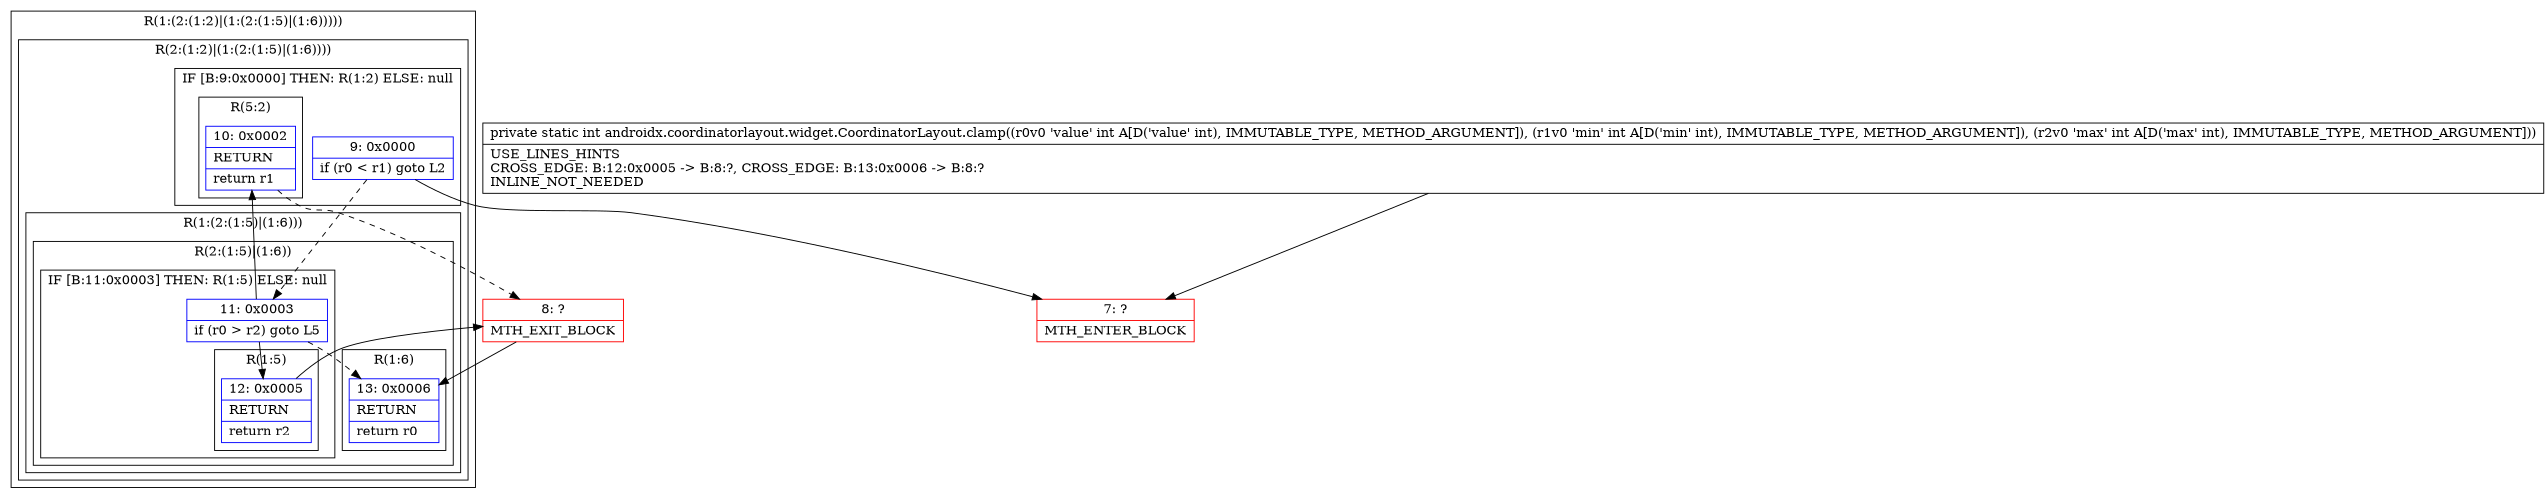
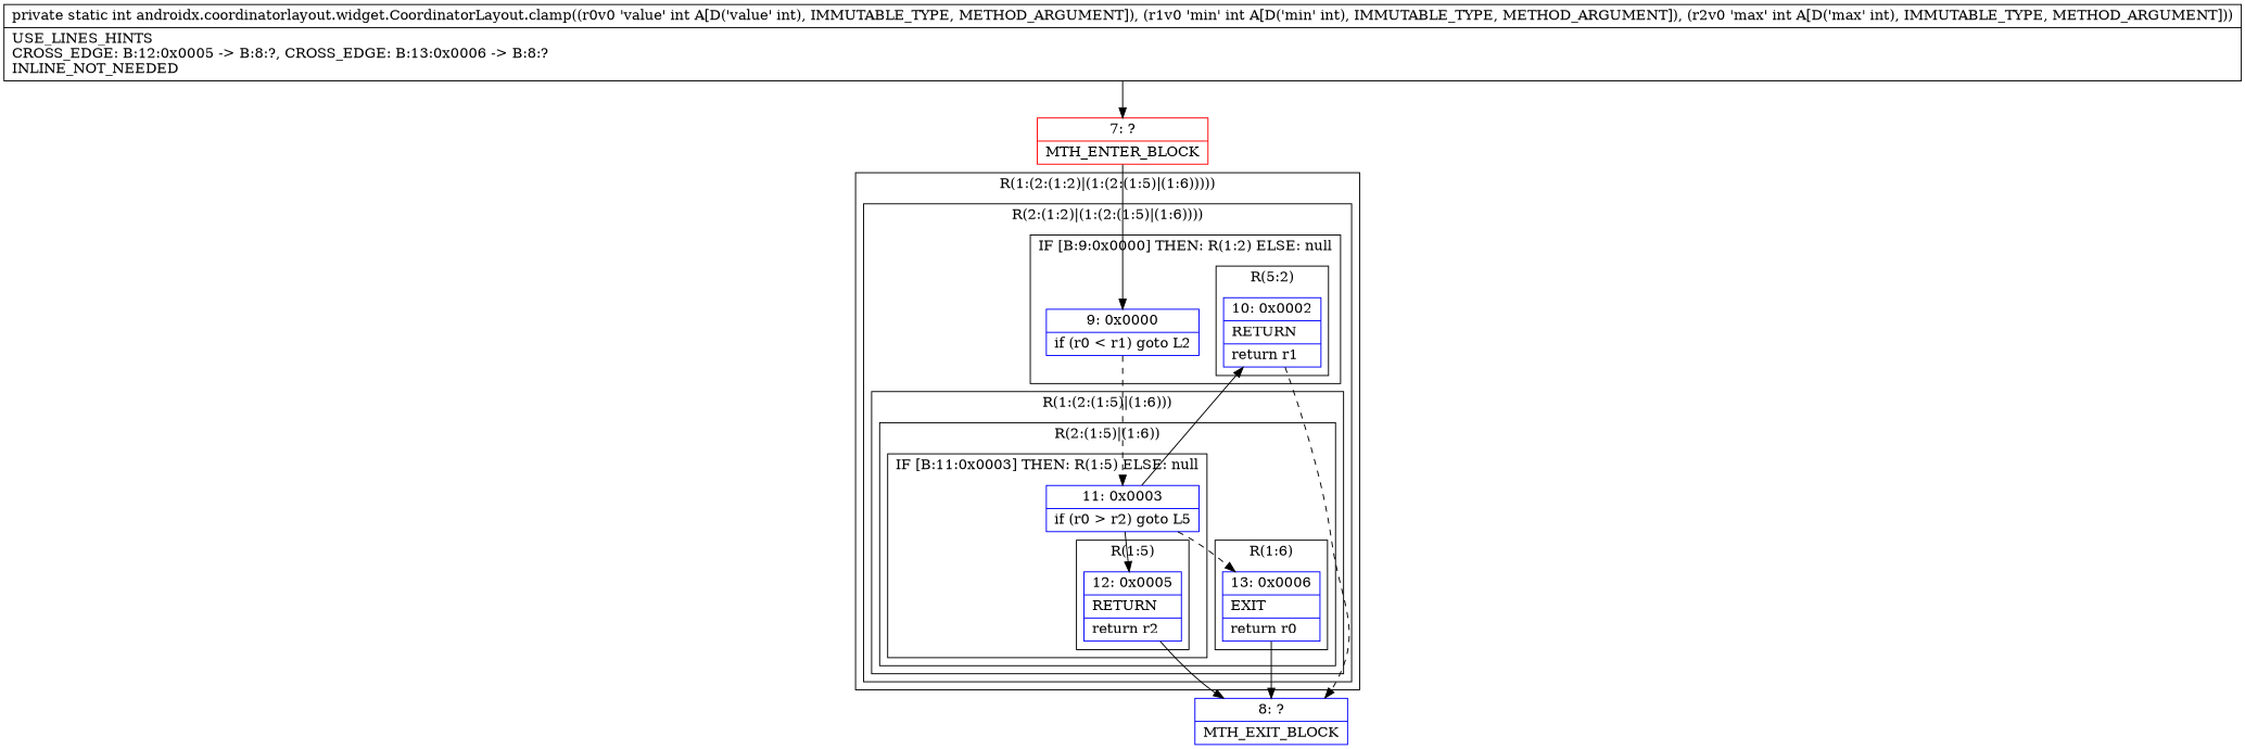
  digraph {
    node [color=blue shape=record]
    n1 [label="{10\:\ 0x0002|RETURN\l|return r1\l}"]
    n2 [label="{9\:\ 0x0000|if (r0 \< r1) goto L2\l}"]
    n3 [label="{12\:\ 0x0005|RETURN\l|return r2\l}"]
    n4 [label="{11\:\ 0x0003|if (r0 \> r2) goto L5\l}"]
-   n5 [label="{13\:\ 0x0006|RETURN\l|return r0\l}"]
-   n6 [color=red label="{8\:\ ?|MTH_EXIT_BLOCK\l}"]
+   n5 [label="{13\:\ 0x0006|EXIT\l|return r0\l}"]
+   n6 [label="{8\:\ ?|MTH_EXIT_BLOCK\l}"]
    n7 [color=red label="{7\:\ ?|MTH_ENTER_BLOCK\l}"]
    n8 [label="{private static int androidx.coordinatorlayout.widget.CoordinatorLayout.clamp((r0v0 'value' int A[D('value' int), IMMUTABLE_TYPE, METHOD_ARGUMENT]), (r1v0 'min' int A[D('min' int), IMMUTABLE_TYPE, METHOD_ARGUMENT]), (r2v0 'max' int A[D('max' int), IMMUTABLE_TYPE, METHOD_ARGUMENT]))  | USE_LINES_HINTS\lCROSS_EDGE: B:12:0x0005 \-\> B:8:?, CROSS_EDGE: B:13:0x0006 \-\> B:8:?\lINLINE_NOT_NEEDED\l}" color=""]
    subgraph cluster_1 {
      label="R(1:(2:(1:2)|(1:(2:(1:5)|(1:6)))))"
      subgraph cluster_2 {
        label="R(2:(1:2)|(1:(2:(1:5)|(1:6))))"
        subgraph cluster_3 {
          label="IF [B:9:0x0000] THEN: R(1:2) ELSE: null"
          n2
          subgraph cluster_4 {
            label="R(5:2)"
            n1
          }
        }
        subgraph cluster_5 {
          label="R(1:(2:(1:5)|(1:6)))"
          subgraph cluster_6 {
            label="R(2:(1:5)|(1:6))"
            subgraph cluster_7 {
              label="IF [B:11:0x0003] THEN: R(1:5) ELSE: null"
              n4
              subgraph cluster_8 {
                label="R(1:5)"
                n3
              }
            }
            subgraph cluster_9 {
              label="R(1:6)"
              n5
            }
          }
        }
      }
    }
    n1 -> n6 [style=dashed]
    n2 -> n4 [style=dashed]
    n3 -> n6
    n4 -> n1
    n4 -> n3
    n4 -> n5 [style=dashed]
-   n6 -> n5
-   n2 -> n7
+   n5 -> n6
+   n7 -> n2
    n8 -> n7
  }
